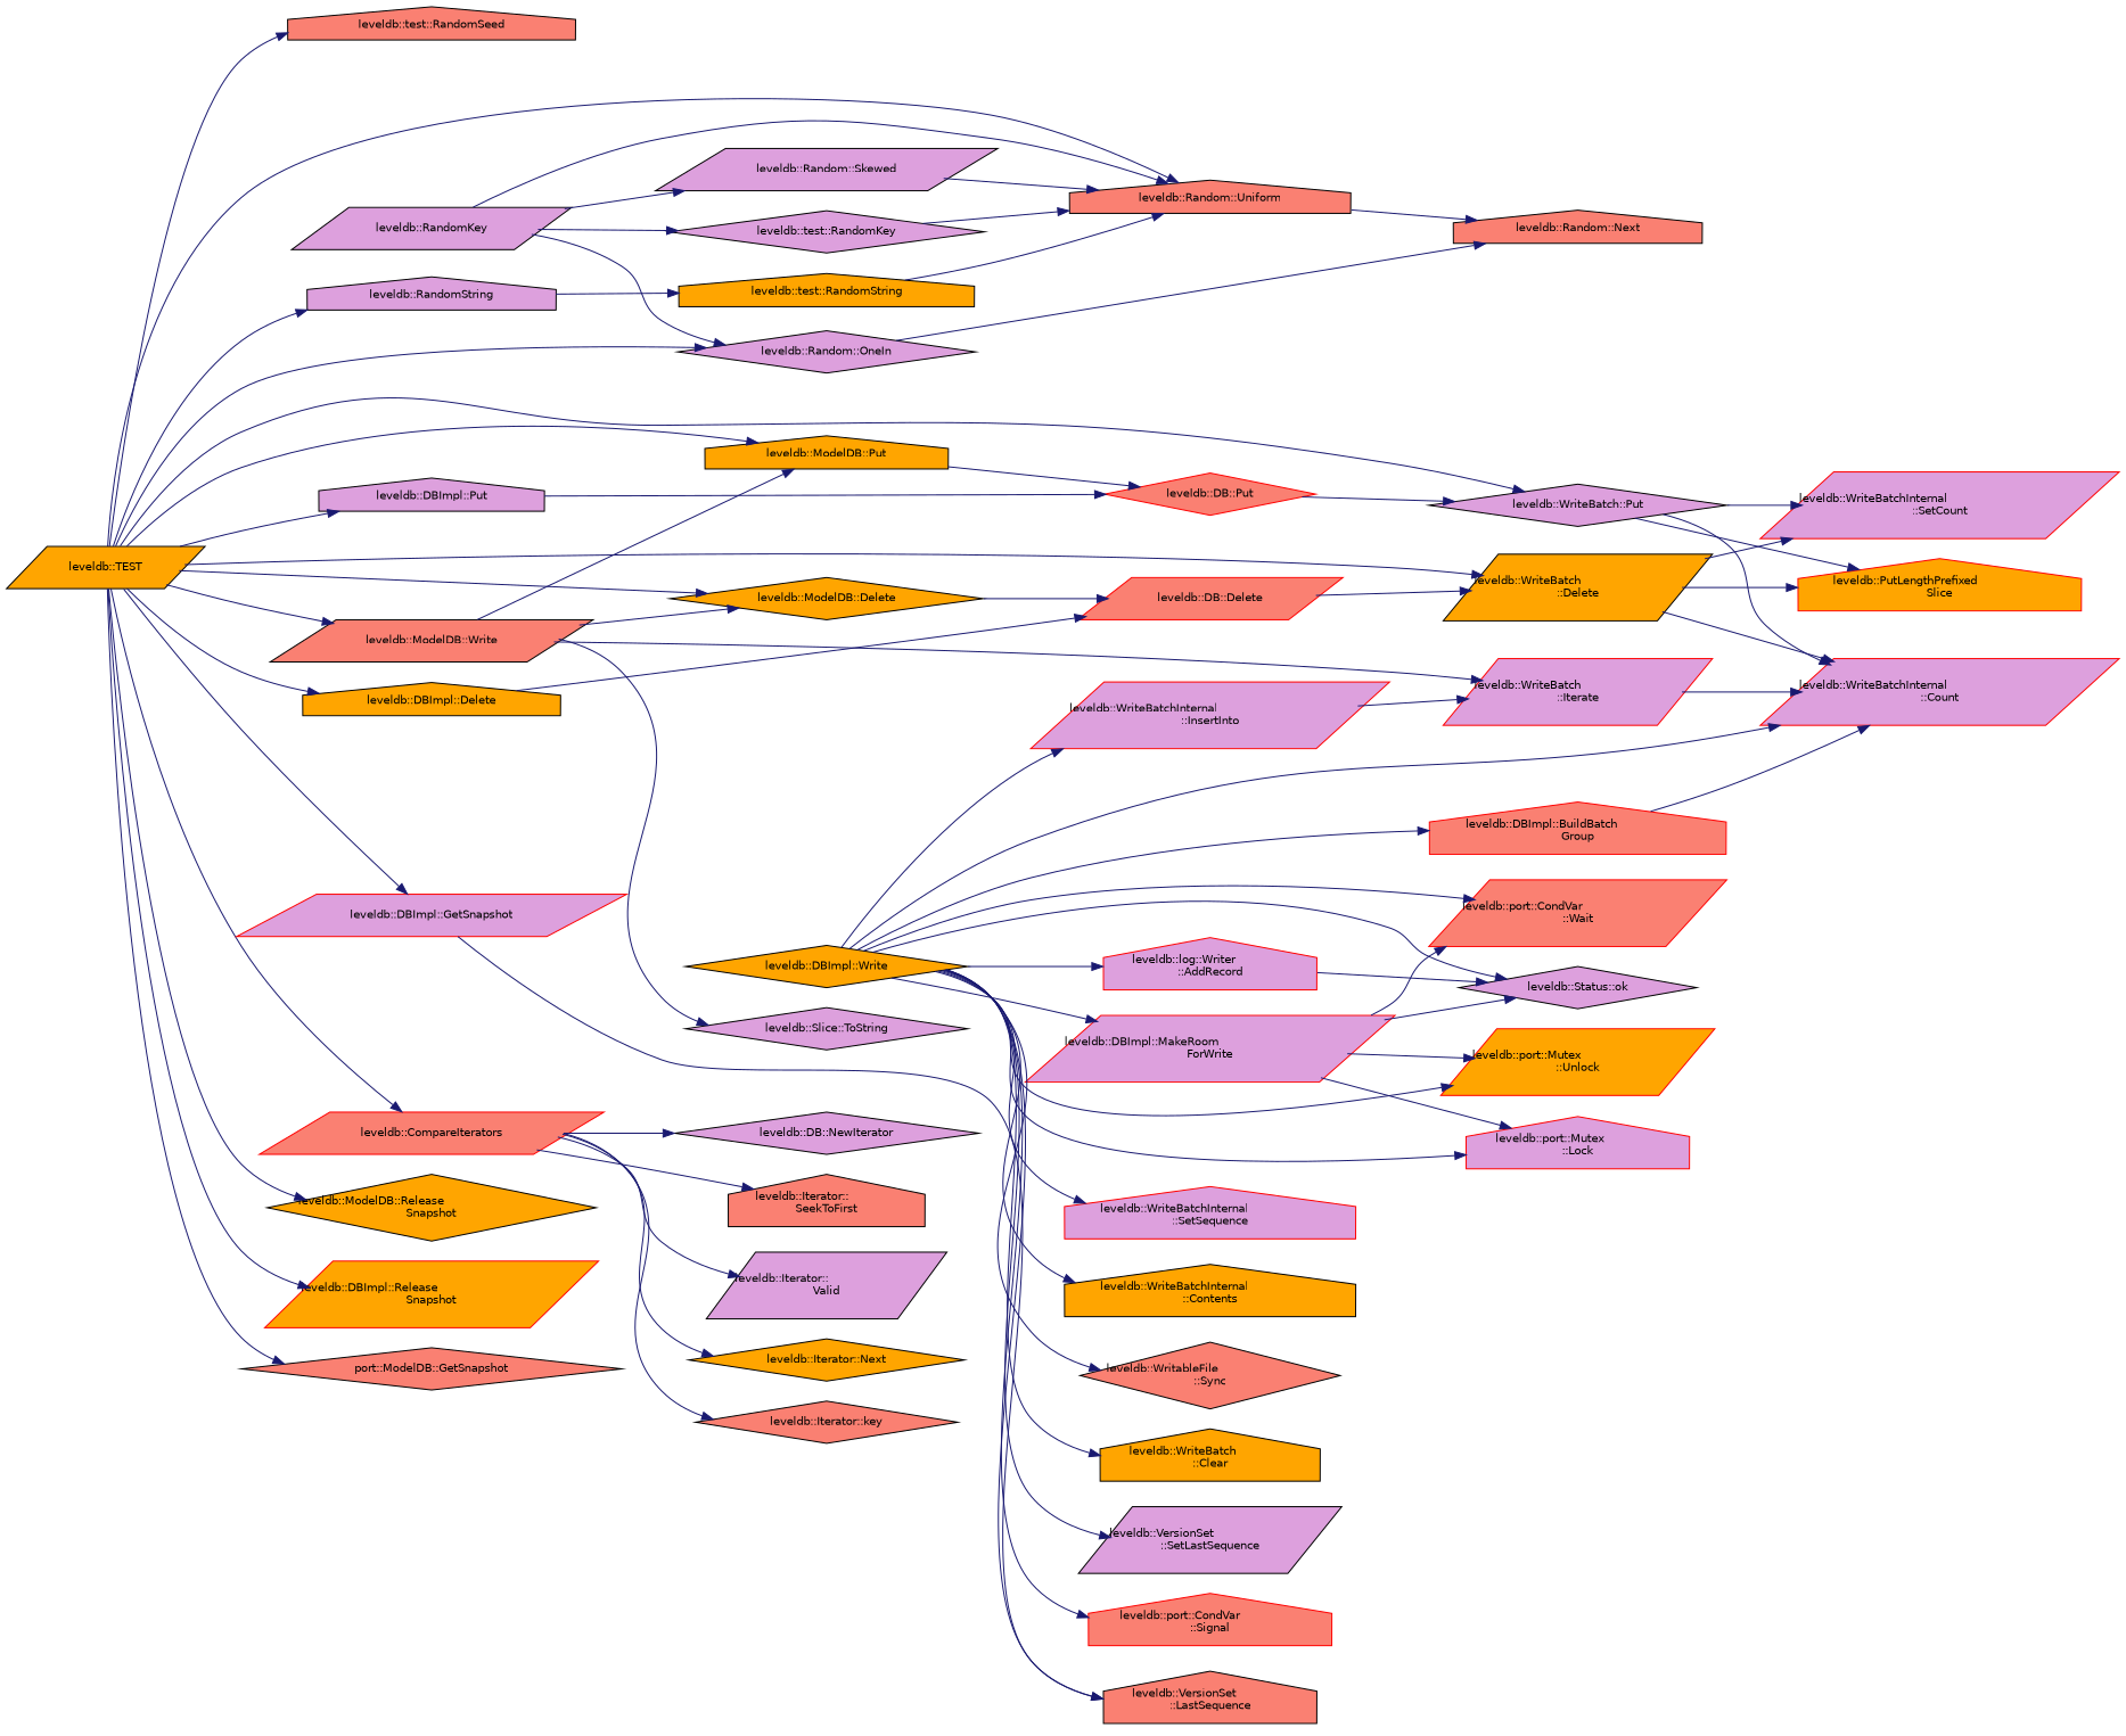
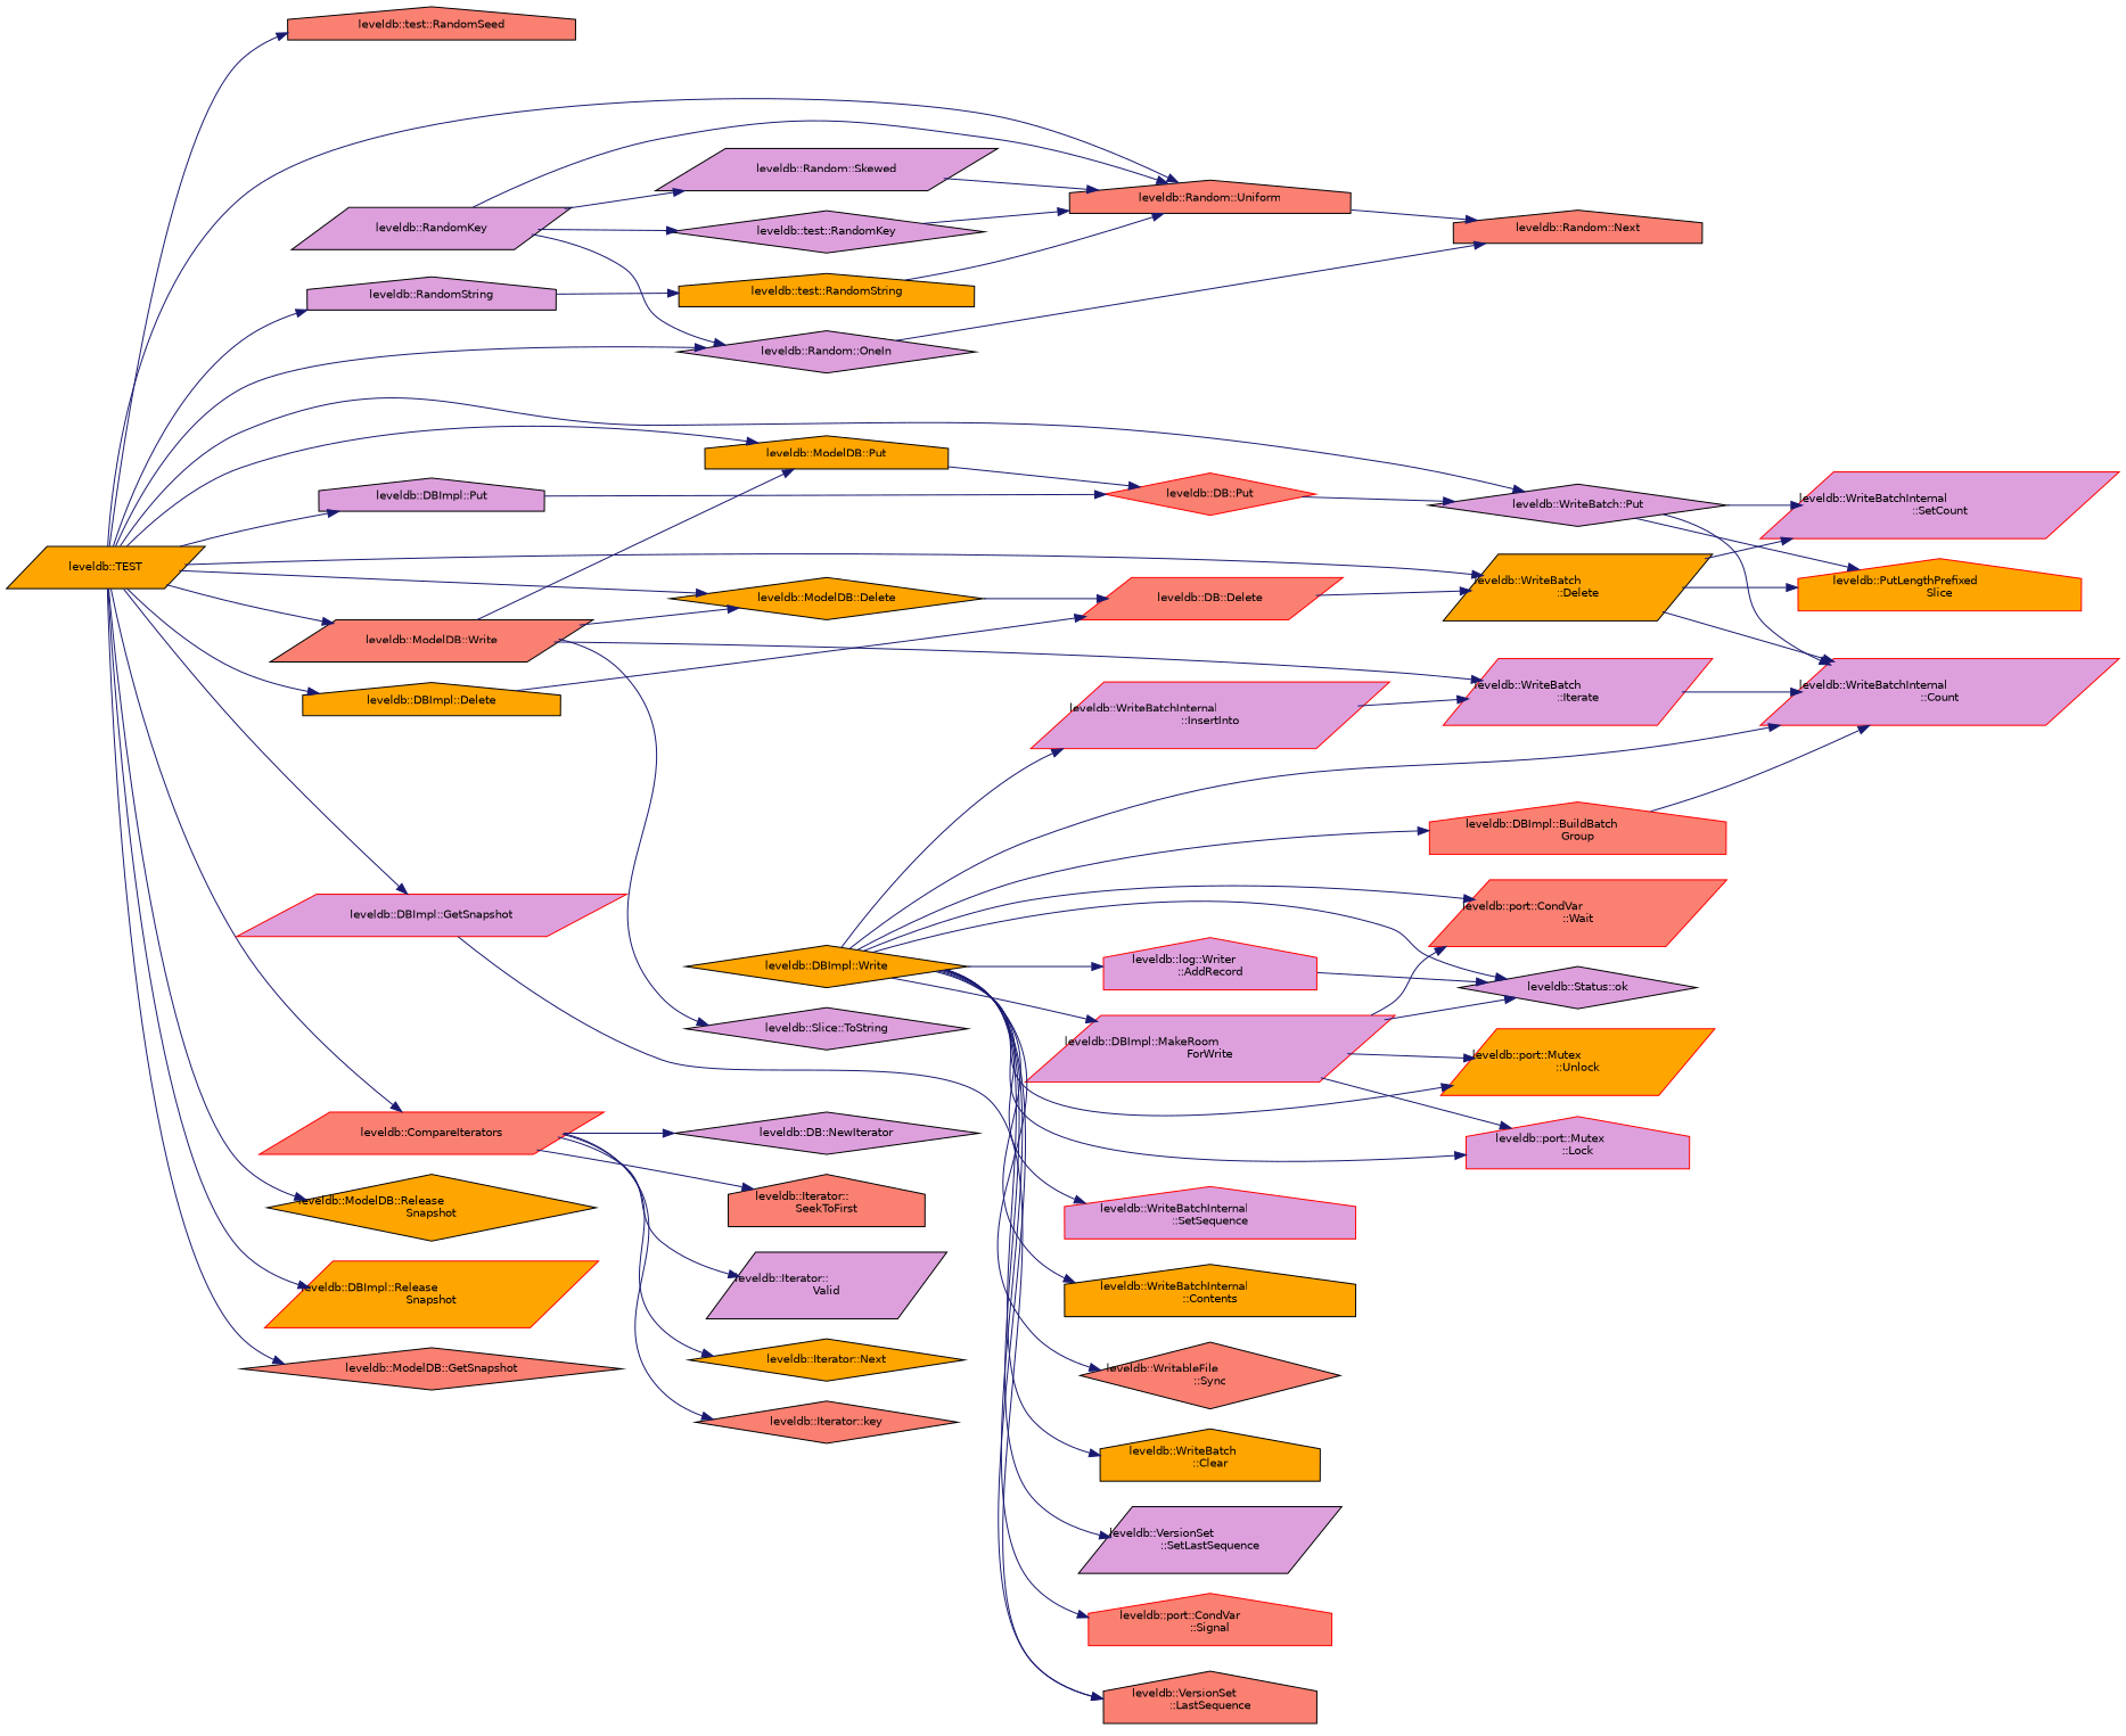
  digraph {
    rankdir=LR
    node [color=black fillcolor=plum fontname=Helvetica fontsize=10 shape=parallelogram style=filled]
    edge [color=midnightblue fontname=Helvetica fontsize=10 labelfontname=Helvetica labelfontsize=10 style=solid]
    n1 [fillcolor=orange fontcolor=black height=0.2 label="leveldb::TEST" width=0.4]
    n2 [fillcolor=salmon height=0.2 label="leveldb::test::RandomSeed" shape=house width=0.4]
    n3 [fillcolor=salmon height=0.2 label="leveldb::Random::Uniform" shape=house width=0.4]
    n4 [height=0.2 label="leveldb::Random::OneIn" shape=diamond width=0.4]
    n5 [height=0.2 label="leveldb::RandomString" shape=house width=0.4]
    n6 [fillcolor=orange height=0.2 label="leveldb::ModelDB::Put" shape=house width=0.4]
    n7 [height=0.2 label="leveldb::WriteBatch::Put" shape=diamond width=0.4]
    n8 [height=0.2 label="leveldb::DBImpl::Put" shape=house width=0.4]
    n9 [fillcolor=orange height=0.2 label="leveldb::ModelDB::Delete" shape=diamond width=0.4]
    n10 [fillcolor=orange height=0.2 label="leveldb::WriteBatch\l::Delete" width=0.4]
    n11 [fillcolor=orange height=0.2 label="leveldb::DBImpl::Delete" shape=house width=0.4]
    n12 [fillcolor=salmon height=0.2 label="leveldb::ModelDB::Write" width=0.4]
    n13 [color=red fillcolor=salmon height=0.2 label="leveldb::CompareIterators" width=0.4]
    n14 [fillcolor=orange height=0.2 label="leveldb::ModelDB::Release\lSnapshot" shape=diamond width=0.4]
    n15 [color=red fillcolor=orange height=0.2 label="leveldb::DBImpl::Release\lSnapshot" width=0.4]
-   n16 [fillcolor=salmon height=0.2 label="port::ModelDB::GetSnapshot" shape=diamond width=0.4]
+   n16 [fillcolor=salmon height=0.2 label="leveldb::ModelDB::GetSnapshot" shape=diamond width=0.4]
    n17 [color=red height=0.2 label="leveldb::DBImpl::GetSnapshot" width=0.4]
    n18 [fillcolor=salmon height=0.2 label="leveldb::Random::Next" shape=house width=0.4]
    n19 [height=0.2 label="leveldb::RandomKey" width=0.4]
    n20 [height=0.2 label="leveldb::Random::Skewed" width=0.4]
    n21 [height=0.2 label="leveldb::test::RandomKey" shape=diamond width=0.4]
    n22 [fillcolor=orange height=0.2 label="leveldb::test::RandomString" shape=house width=0.4]
    n23 [color=red fillcolor=salmon height=0.2 label="leveldb::DB::Put" shape=diamond width=0.4]
    n24 [color=red height=0.2 label="leveldb::WriteBatchInternal\l::SetCount" width=0.4]
    n25 [color=red height=0.2 label="leveldb::WriteBatchInternal\l::Count" width=0.4]
    n26 [color=red fillcolor=orange height=0.2 label="leveldb::PutLengthPrefixed\lSlice" shape=house width=0.4]
    n27 [color=red fillcolor=salmon height=0.2 label="leveldb::DB::Delete" width=0.4]
    n28 [height=0.2 label="leveldb::Slice::ToString" shape=diamond width=0.4]
    n29 [color=red height=0.2 label="leveldb::WriteBatch\l::Iterate" width=0.4]
    n30 [fillcolor=orange height=0.2 label="leveldb::DBImpl::Write" shape=diamond width=0.4]
    n31 [color=red fillcolor=salmon height=0.2 label="leveldb::port::CondVar\l::Wait" width=0.4]
    n32 [color=red height=0.2 label="leveldb::DBImpl::MakeRoom\lForWrite" width=0.4]
    n33 [height=0.2 label="leveldb::Status::ok" shape=diamond width=0.4]
    n34 [color=red fillcolor=orange height=0.2 label="leveldb::port::Mutex\l::Unlock" width=0.4]
    n35 [color=red height=0.2 label="leveldb::port::Mutex\l::Lock" shape=house width=0.4]
    n36 [fillcolor=salmon height=0.2 label="leveldb::VersionSet\l::LastSequence" shape=house width=0.4]
    n37 [color=red fillcolor=salmon height=0.2 label="leveldb::DBImpl::BuildBatch\lGroup" shape=house width=0.4]
    n38 [color=red height=0.2 label="leveldb::WriteBatchInternal\l::SetSequence" shape=house width=0.4]
    n39 [color=red height=0.2 label="leveldb::log::Writer\l::AddRecord" shape=house width=0.4]
    n40 [fillcolor=orange height=0.2 label="leveldb::WriteBatchInternal\l::Contents" shape=house width=0.4]
    n41 [fillcolor=salmon height=0.2 label="leveldb::WritableFile\l::Sync" shape=diamond width=0.4]
    n42 [color=red height=0.2 label="leveldb::WriteBatchInternal\l::InsertInto" width=0.4]
    n43 [fillcolor=orange height=0.2 label="leveldb::WriteBatch\l::Clear" shape=house width=0.4]
    n44 [height=0.2 label="leveldb::VersionSet\l::SetLastSequence" width=0.4]
    n45 [color=red fillcolor=salmon height=0.2 label="leveldb::port::CondVar\l::Signal" shape=house width=0.4]
    n46 [height=0.2 label="leveldb::DB::NewIterator" shape=diamond width=0.4]
    n47 [fillcolor=salmon height=0.2 label="leveldb::Iterator::\lSeekToFirst" shape=house width=0.4]
    n48 [height=0.2 label="leveldb::Iterator::\lValid" width=0.4]
    n49 [fillcolor=orange height=0.2 label="leveldb::Iterator::Next" shape=diamond width=0.4]
    n50 [fillcolor=salmon height=0.2 label="leveldb::Iterator::key" shape=diamond width=0.4]
    n1 -> n2
    n1 -> n3
    n1 -> n4
    n1 -> n5
    n1 -> n6
    n1 -> n7
    n1 -> n8
    n1 -> n9
    n1 -> n10
    n1 -> n11
    n1 -> n12
    n1 -> n13
    n1 -> n14
    n1 -> n15
    n1 -> n16
    n1 -> n17
    n3 -> n18
    n4 -> n18
    n5 -> n22
    n6 -> n23
    n7 -> n24
    n7 -> n25
    n7 -> n26
    n8 -> n23
    n9 -> n27
    n10 -> n24
    n10 -> n25
    n10 -> n26
    n11 -> n27
    n12 -> n6
    n12 -> n9
    n12 -> n28
    n12 -> n29
    n13 -> n46
    n13 -> n47
    n13 -> n48
    n13 -> n49
    n13 -> n50
    n17 -> n36
    n19 -> n3
    n19 -> n4
    n19 -> n20
    n19 -> n21
    n20 -> n3
    n21 -> n3
    n22 -> n3
    n23 -> n7
    n27 -> n10
    n29 -> n25
    n30 -> n25
    n30 -> n31
    n30 -> n32
    n30 -> n33
    n30 -> n34
    n30 -> n35
    n30 -> n36
    n30 -> n37
    n30 -> n38
    n30 -> n39
    n30 -> n40
    n30 -> n41
    n30 -> n42
    n30 -> n43
    n30 -> n44
    n30 -> n45
    n32 -> n31
    n32 -> n33
    n32 -> n34
    n32 -> n35
    n37 -> n25
    n39 -> n33
    n42 -> n29
  }
